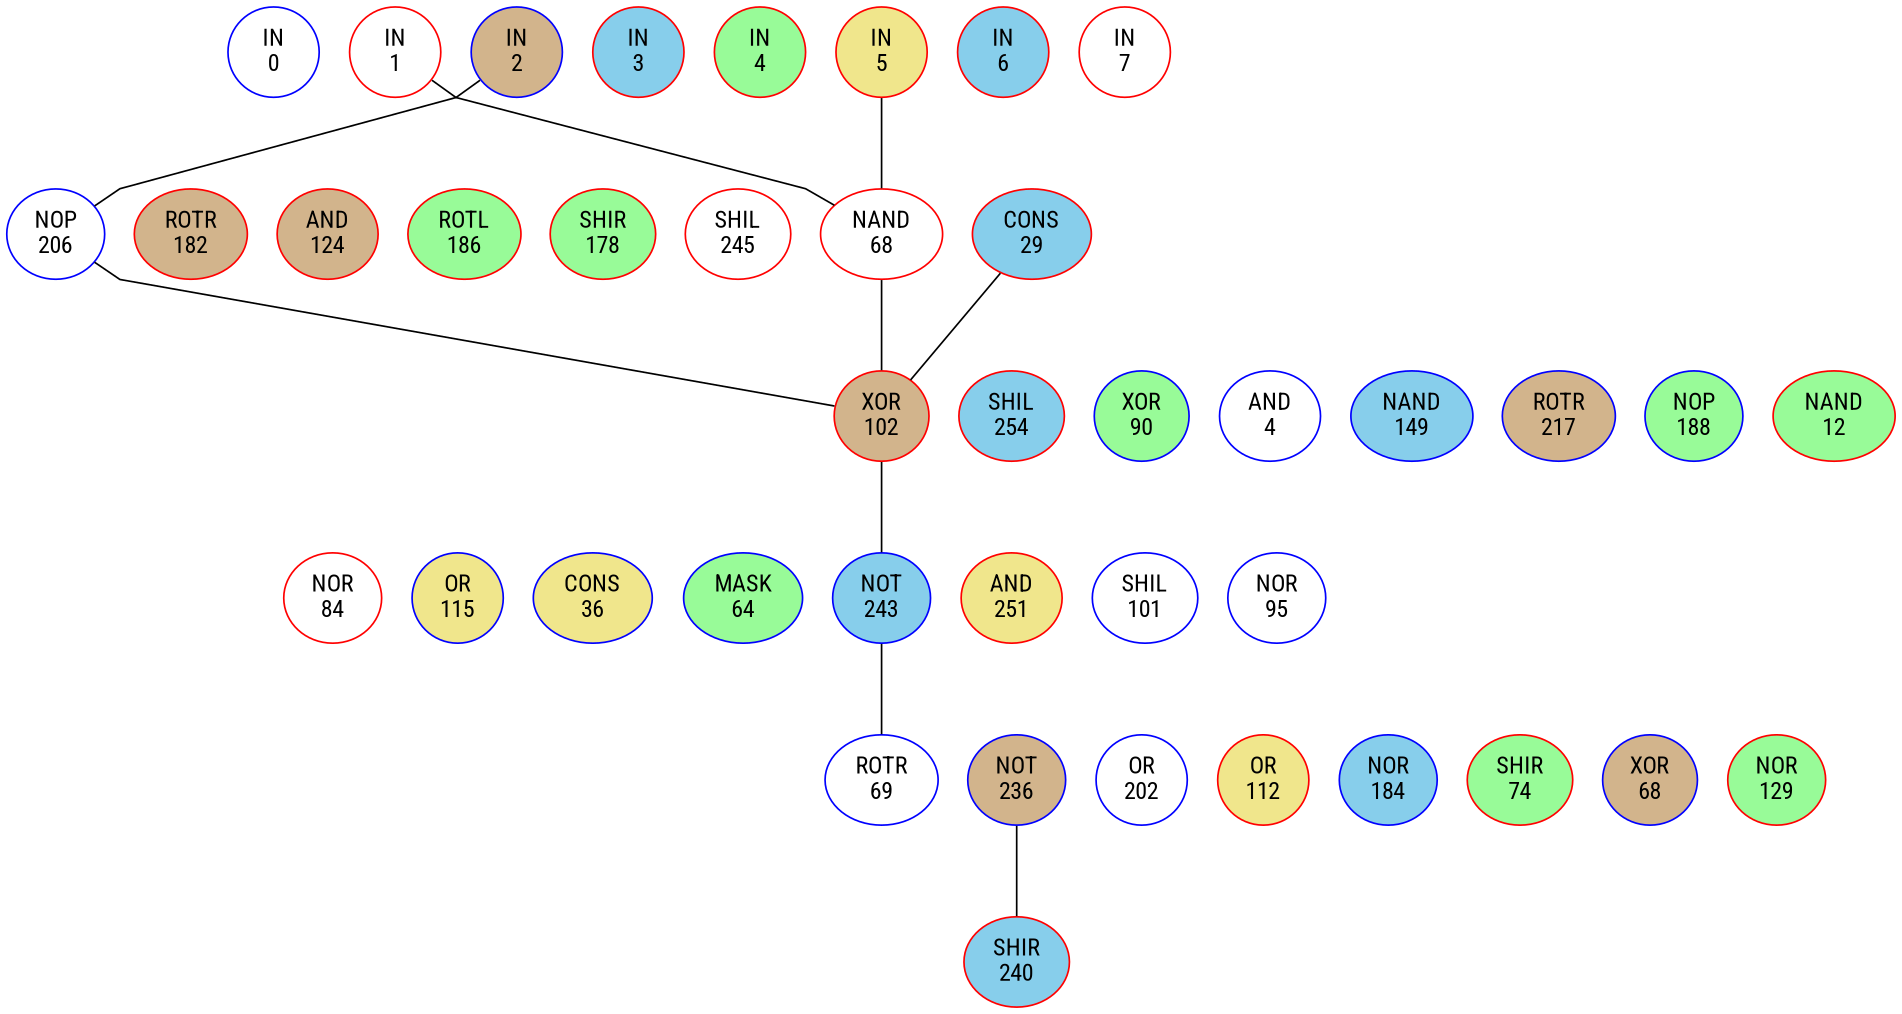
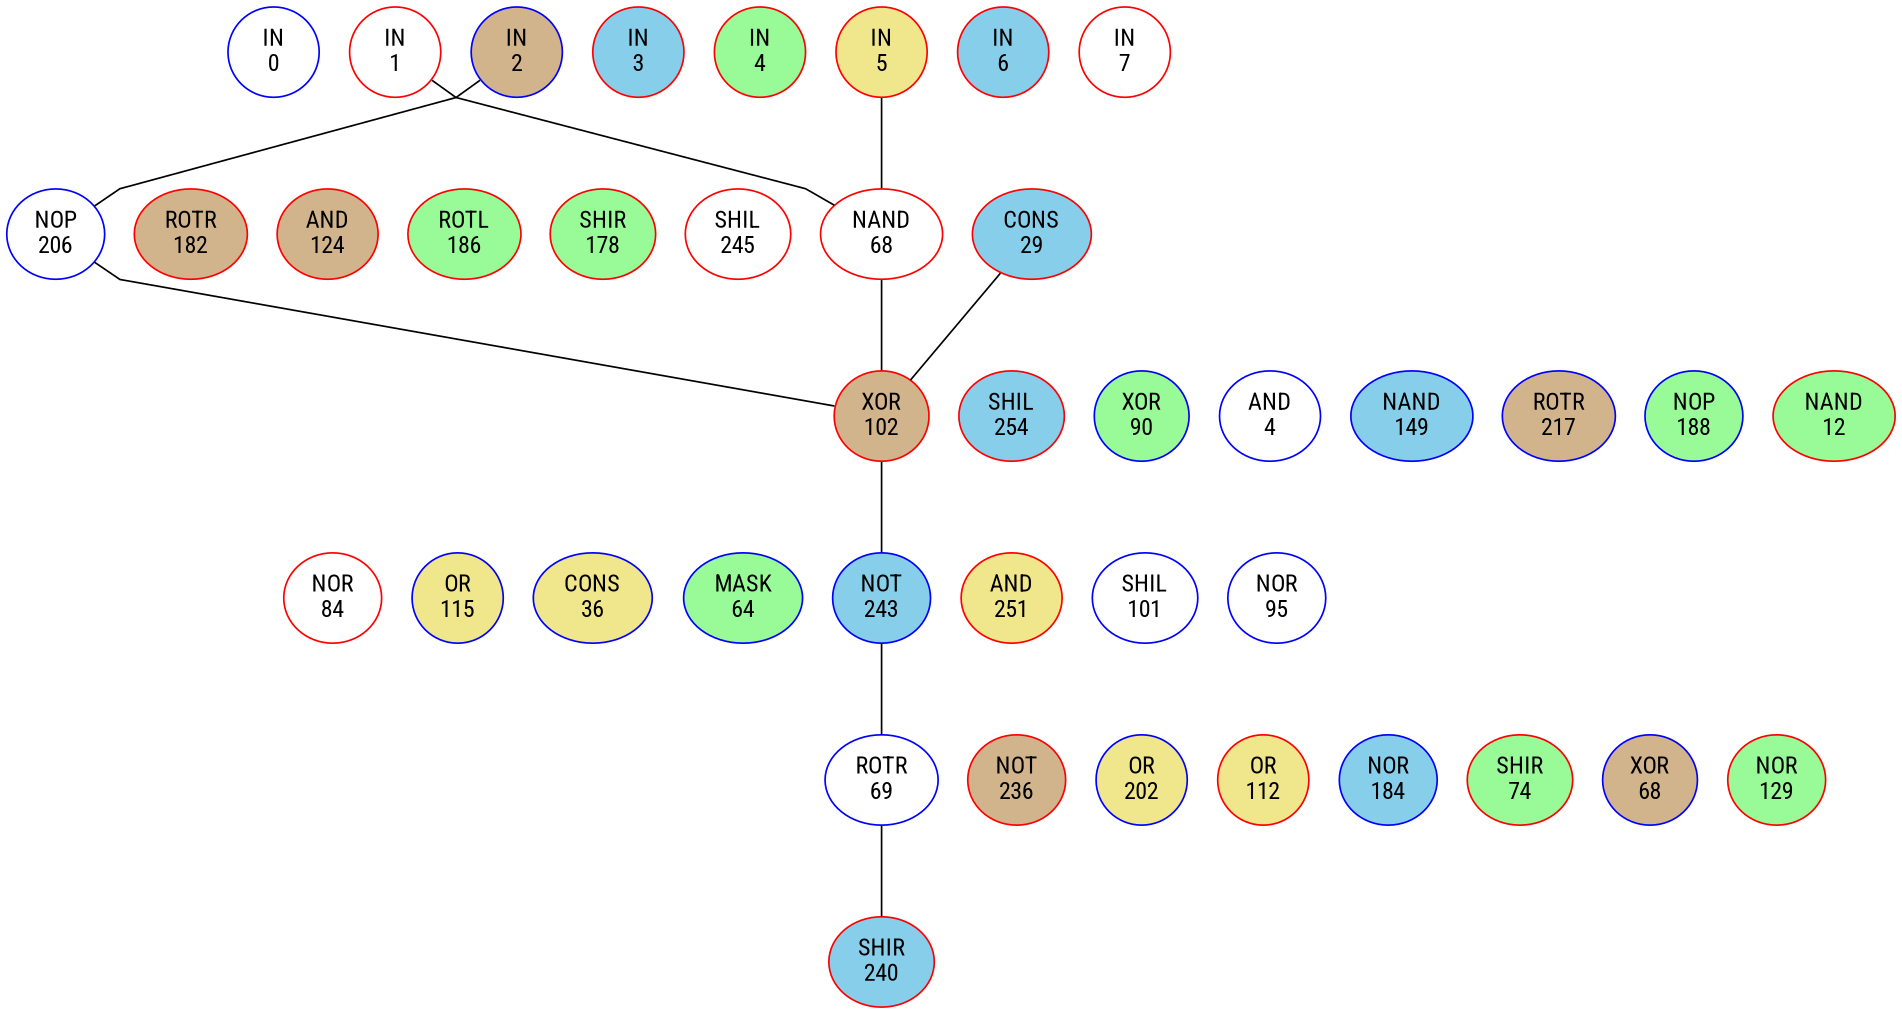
  graph {
    fontname="Roboto Condensed"
    ordering=out
    rankdir=BT
    ranksep=0.75
    splines=polyline
    node [color=red fillcolor=white fontname="Roboto Condensed" style=filled]
    edge [fontname="Roboto Condensed" style=invis]
    n1 [color=blue label="IN\n0"]
    n2 [label="IN\n1"]
    n3 [color=blue fillcolor=tan label="IN\n2"]
    n4 [fillcolor=skyblue label="IN\n3"]
    n5 [fillcolor=palegreen label="IN\n4"]
    n6 [fillcolor=khaki label="IN\n5"]
    n7 [fillcolor=skyblue label="IN\n6"]
    n8 [label="IN\n7"]
    n9 [color=blue label="NOP\n206"]
    n10 [fillcolor=tan label="ROTR\n182"]
    n11 [fillcolor=tan label="AND\n124"]
    n12 [fillcolor=palegreen label="ROTL\n186"]
    n13 [fillcolor=palegreen label="SHIR\n178"]
    n14 [label="SHIL\n245"]
    n15 [label="NAND\n68"]
    n16 [fillcolor=skyblue label="CONS\n29"]
    n17 [fillcolor=tan label="XOR\n102"]
    n18 [fillcolor=skyblue label="SHIL\n254"]
    n19 [color=blue fillcolor=palegreen label="XOR\n90"]
    n20 [color=blue label="AND\n4"]
    n21 [color=blue fillcolor=skyblue label="NAND\n149"]
    n22 [color=blue fillcolor=tan label="ROTR\n217"]
    n23 [color=blue fillcolor=palegreen label="NOP\n188"]
    n24 [fillcolor=palegreen label="NAND\n12"]
    n25 [label="NOR\n84"]
    n26 [color=blue fillcolor=khaki label="OR\n115"]
    n27 [color=blue fillcolor=khaki label="CONS\n36"]
    n28 [color=blue fillcolor=palegreen label="MASK\n64"]
    n29 [color=blue fillcolor=skyblue label="NOT\n243"]
    n30 [fillcolor=khaki label="AND\n251"]
    n31 [color=blue label="SHIL\n101"]
    n32 [color=blue label="NOR\n95"]
    n33 [color=blue label="ROTR\n69"]
-   n34 [color=blue fillcolor=tan label="NOT\n236"]
-   n35 [color=blue label="OR\n202"]
+   n34 [fillcolor=tan label="NOT\n236"]
+   n35 [color=blue fillcolor=khaki label="OR\n202"]
    n36 [fillcolor=khaki label="OR\n112"]
    n37 [color=blue fillcolor=skyblue label="NOR\n184"]
    n38 [fillcolor=palegreen label="SHIR\n74"]
    n39 [color=blue fillcolor=tan label="XOR\n68"]
    n40 [fillcolor=palegreen label="NOR\n129"]
    n41 [fillcolor=skyblue label="SHIR\n240"]
    subgraph sub_1 {
      rank=same
      n1
      n2
      n3
      n4
      n5
      n6
      n7
      n8
    }
    subgraph sub_2 {
      rank=same
      n9
      n10
      n11
      n12
      n13
      n14
      n15
      n16
    }
    subgraph sub_3 {
      rank=same
      n17
      n18
      n19
      n20
      n21
      n22
      n23
      n24
    }
    subgraph sub_4 {
      rank=same
      n25
      n26
      n27
      n28
      n29
      n30
      n31
      n32
    }
    subgraph sub_5 {
      rank=same
      n33
      n34
      n35
      n36
      n37
      n38
      n39
      n40
    }
    subgraph sub_6 {
      rank=same
      n41
    }
    n1 -- n2
    n2 -- n3
    n3 -- n4
    n4 -- n5
    n5 -- n6
    n6 -- n7
    n7 -- n8
    n9 -- n3 [style=solid]
    n9 -- n10
    n10 -- n11
    n11 -- n12
    n12 -- n13
    n13 -- n14
    n14 -- n15
    n15 -- n2 [style=solid]
    n15 -- n6 [style=solid]
    n15 -- n16
    n17 -- n9 [style=solid]
    n17 -- n15 [style=solid]
    n17 -- n16 [style=solid]
    n17 -- n18
    n18 -- n19
    n19 -- n20
    n20 -- n21
    n21 -- n22
    n22 -- n23
    n23 -- n24
    n25 -- n26
    n26 -- n27
    n27 -- n28
    n28 -- n29
    n29 -- n17 [style=solid]
    n29 -- n30
    n30 -- n31
    n31 -- n32
    n33 -- n29 [style=solid]
    n33 -- n34
    n34 -- n35
    n35 -- n36
    n36 -- n37
    n37 -- n38
    n38 -- n39
    n39 -- n40
-   n41 -- n34 [style=solid]
+   n41 -- n33 [style=solid]
    n41 -- n41
  }
